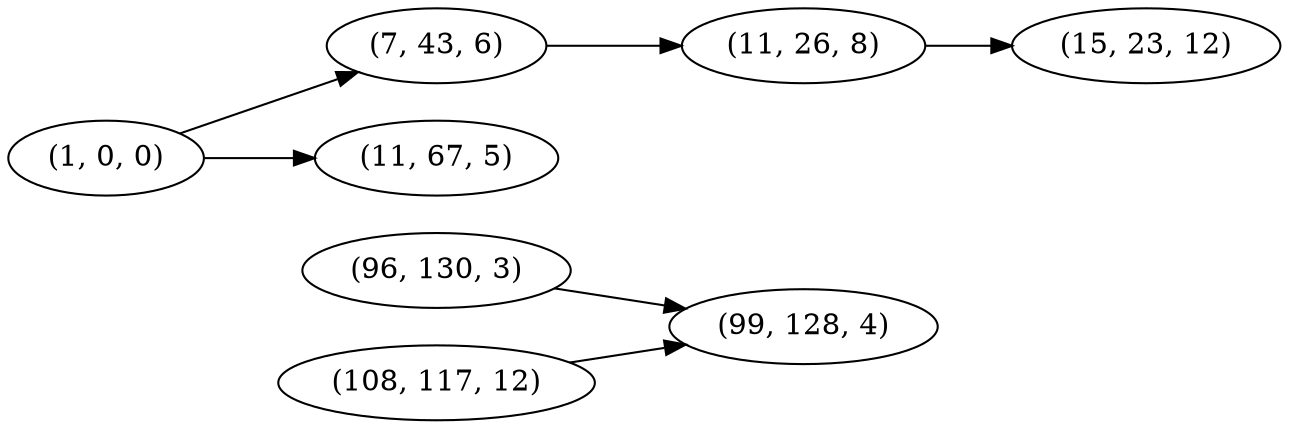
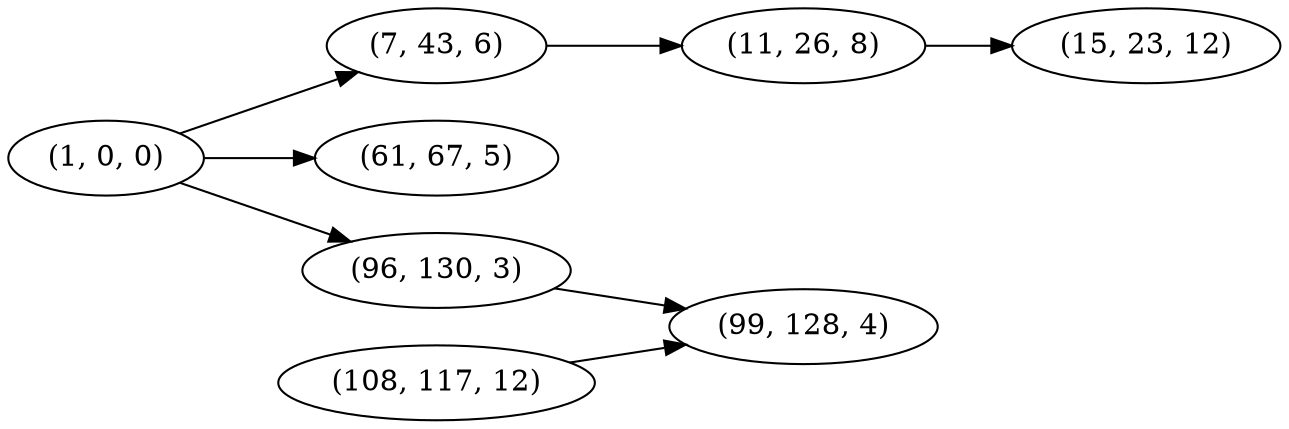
  digraph {
    rankdir=LR
    n1 [label="(1, 0, 0)"]
    "(7, 43, 6)"
-   "(61, 67, 5)" [label="(11, 67, 5)"]
+   "(61, 67, 5)"
    "(96, 130, 3)"
    n5 [label="(11, 26, 8)"]
    "(99, 128, 4)"
    "(15, 23, 12)"
    "(108, 117, 12)"
    n1 -> "(7, 43, 6)"
    n1 -> "(61, 67, 5)"
+   n1 -> "(96, 130, 3)"
    "(7, 43, 6)" -> n5
    "(96, 130, 3)" -> "(99, 128, 4)"
    n5 -> "(15, 23, 12)"
    "(108, 117, 12)" -> "(99, 128, 4)"
  }
